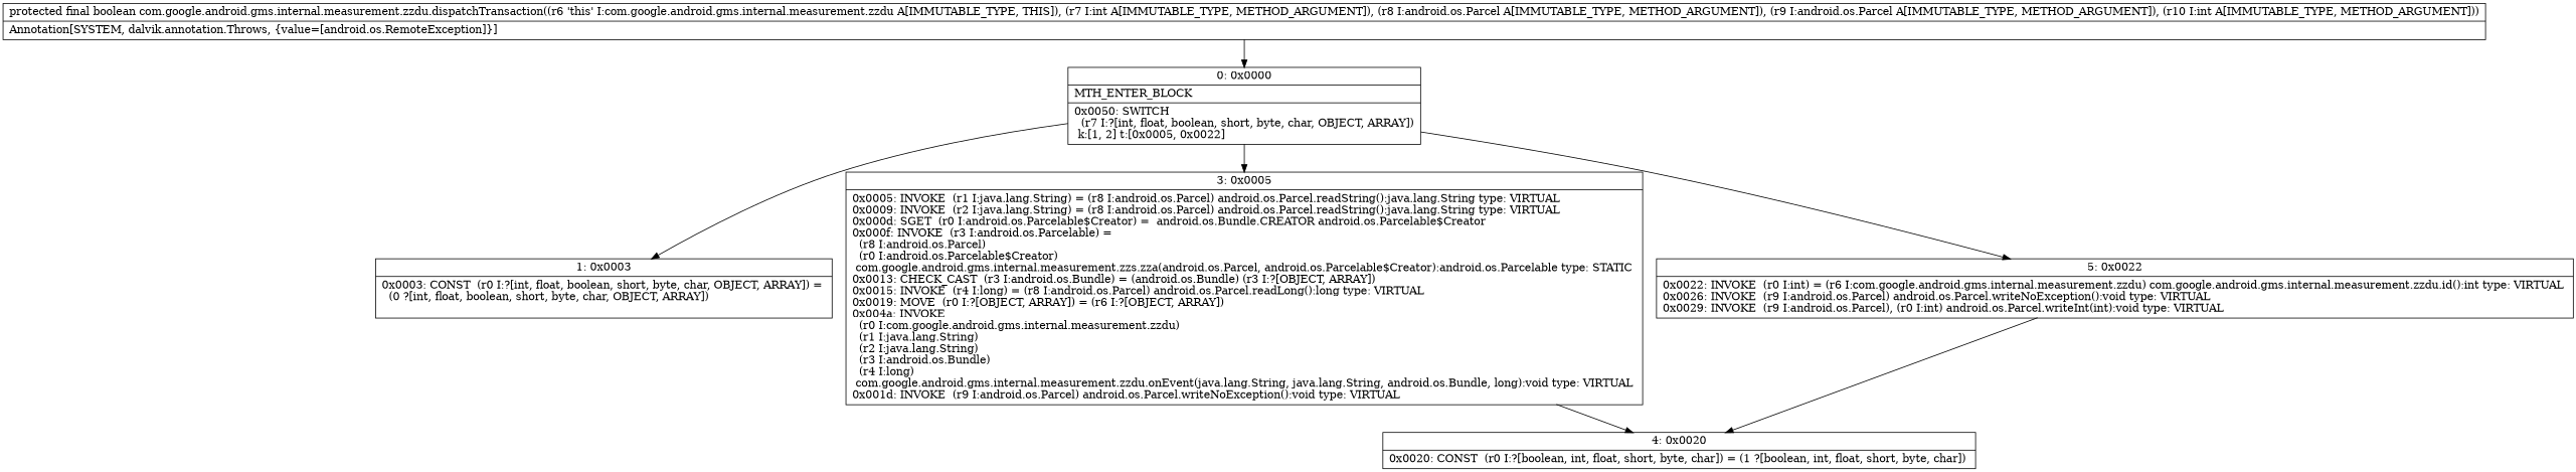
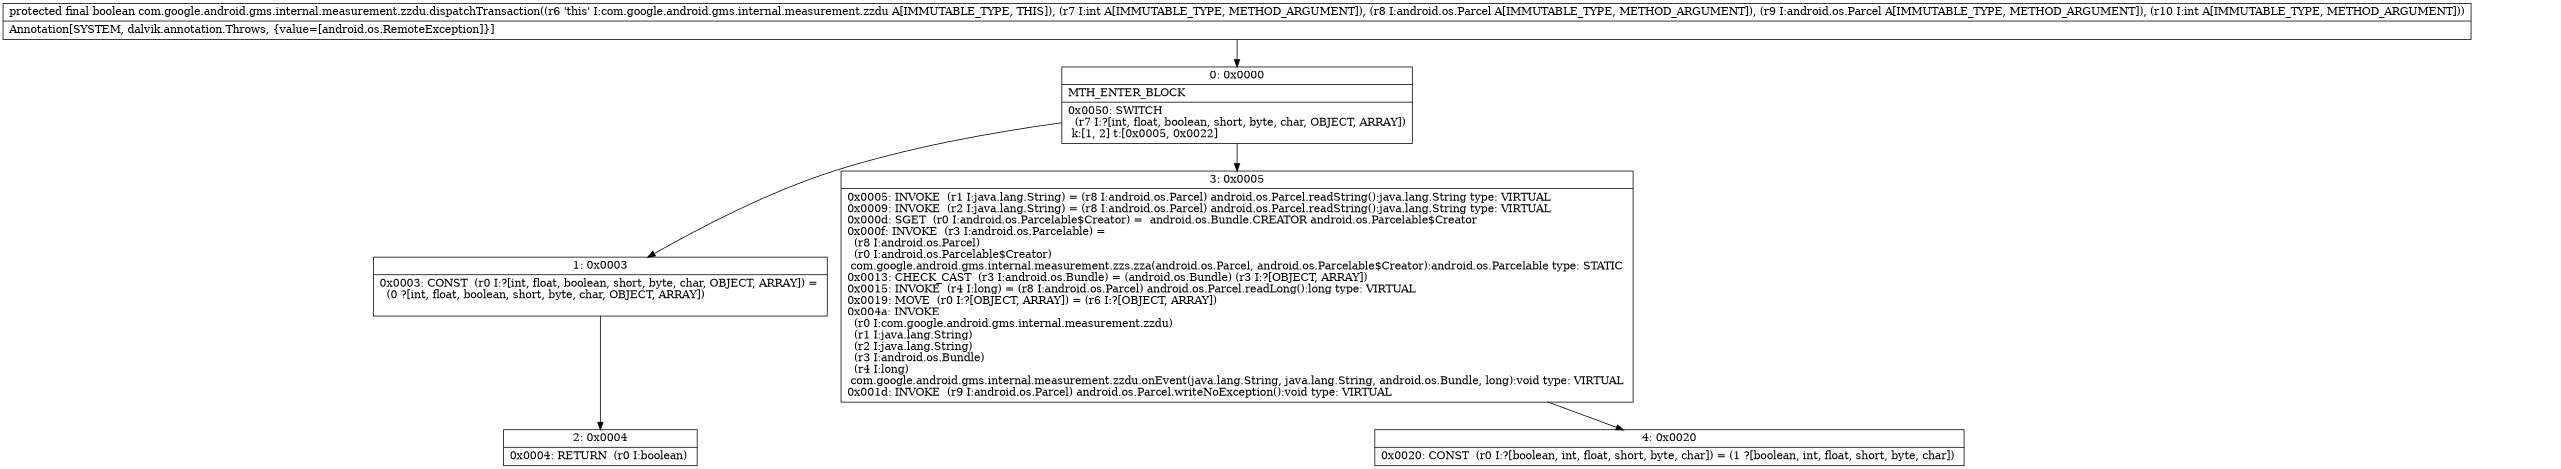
  digraph {
    node [shape=record]
    n1 [label="{0\:\ 0x0000|MTH_ENTER_BLOCK\l|0x0050: SWITCH  \l  (r7 I:?[int, float, boolean, short, byte, char, OBJECT, ARRAY])\l k:[1, 2] t:[0x0005, 0x0022] \l}"]
    n2 [label="{1\:\ 0x0003|0x0003: CONST  (r0 I:?[int, float, boolean, short, byte, char, OBJECT, ARRAY]) = \l  (0 ?[int, float, boolean, short, byte, char, OBJECT, ARRAY])\l \l}"]
    n3 [label="{3\:\ 0x0005|0x0005: INVOKE  (r1 I:java.lang.String) = (r8 I:android.os.Parcel) android.os.Parcel.readString():java.lang.String type: VIRTUAL \l0x0009: INVOKE  (r2 I:java.lang.String) = (r8 I:android.os.Parcel) android.os.Parcel.readString():java.lang.String type: VIRTUAL \l0x000d: SGET  (r0 I:android.os.Parcelable$Creator) =  android.os.Bundle.CREATOR android.os.Parcelable$Creator \l0x000f: INVOKE  (r3 I:android.os.Parcelable) = \l  (r8 I:android.os.Parcel)\l  (r0 I:android.os.Parcelable$Creator)\l com.google.android.gms.internal.measurement.zzs.zza(android.os.Parcel, android.os.Parcelable$Creator):android.os.Parcelable type: STATIC \l0x0013: CHECK_CAST  (r3 I:android.os.Bundle) = (android.os.Bundle) (r3 I:?[OBJECT, ARRAY]) \l0x0015: INVOKE  (r4 I:long) = (r8 I:android.os.Parcel) android.os.Parcel.readLong():long type: VIRTUAL \l0x0019: MOVE  (r0 I:?[OBJECT, ARRAY]) = (r6 I:?[OBJECT, ARRAY]) \l0x004a: INVOKE  \l  (r0 I:com.google.android.gms.internal.measurement.zzdu)\l  (r1 I:java.lang.String)\l  (r2 I:java.lang.String)\l  (r3 I:android.os.Bundle)\l  (r4 I:long)\l com.google.android.gms.internal.measurement.zzdu.onEvent(java.lang.String, java.lang.String, android.os.Bundle, long):void type: VIRTUAL \l0x001d: INVOKE  (r9 I:android.os.Parcel) android.os.Parcel.writeNoException():void type: VIRTUAL \l}"]
-   n4 [label="{5\:\ 0x0022|0x0022: INVOKE  (r0 I:int) = (r6 I:com.google.android.gms.internal.measurement.zzdu) com.google.android.gms.internal.measurement.zzdu.id():int type: VIRTUAL \l0x0026: INVOKE  (r9 I:android.os.Parcel) android.os.Parcel.writeNoException():void type: VIRTUAL \l0x0029: INVOKE  (r9 I:android.os.Parcel), (r0 I:int) android.os.Parcel.writeInt(int):void type: VIRTUAL \l}"]
+   n5 [label="{2\:\ 0x0004|0x0004: RETURN  (r0 I:boolean) \l}"]
    n6 [label="{4\:\ 0x0020|0x0020: CONST  (r0 I:?[boolean, int, float, short, byte, char]) = (1 ?[boolean, int, float, short, byte, char]) \l}"]
    n7 [label="{protected final boolean com.google.android.gms.internal.measurement.zzdu.dispatchTransaction((r6 'this' I:com.google.android.gms.internal.measurement.zzdu A[IMMUTABLE_TYPE, THIS]), (r7 I:int A[IMMUTABLE_TYPE, METHOD_ARGUMENT]), (r8 I:android.os.Parcel A[IMMUTABLE_TYPE, METHOD_ARGUMENT]), (r9 I:android.os.Parcel A[IMMUTABLE_TYPE, METHOD_ARGUMENT]), (r10 I:int A[IMMUTABLE_TYPE, METHOD_ARGUMENT]))  | Annotation[SYSTEM, dalvik.annotation.Throws, \{value=[android.os.RemoteException]\}]\l}"]
    n1 -> n2
    n1 -> n3
-   n1 -> n4
+   n2 -> n5
    n3 -> n6
-   n4 -> n6
    n7 -> n1
  }
